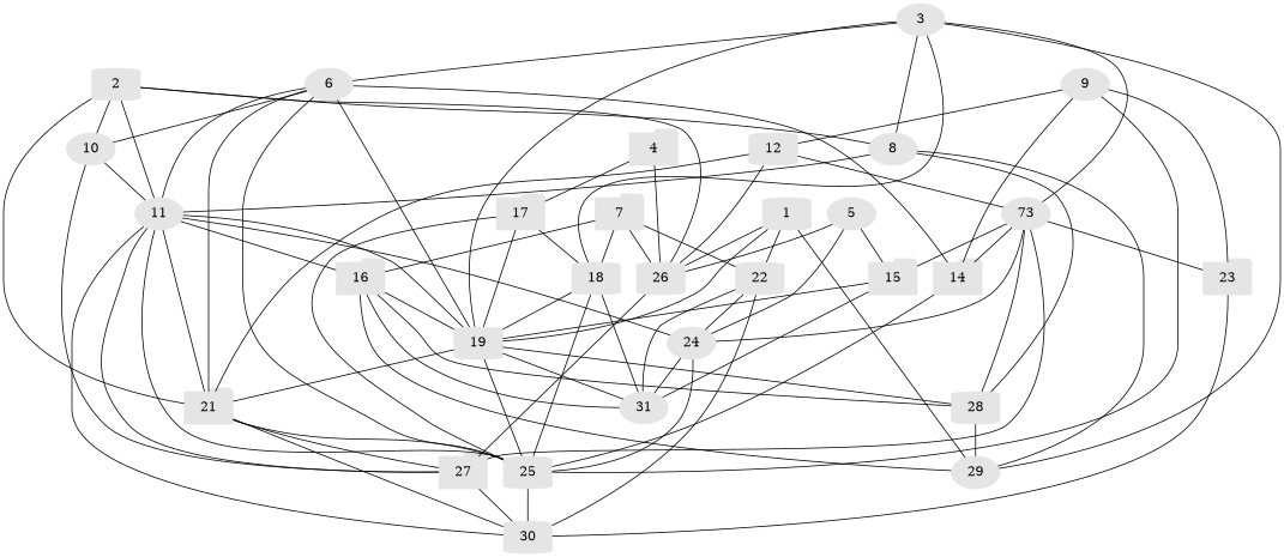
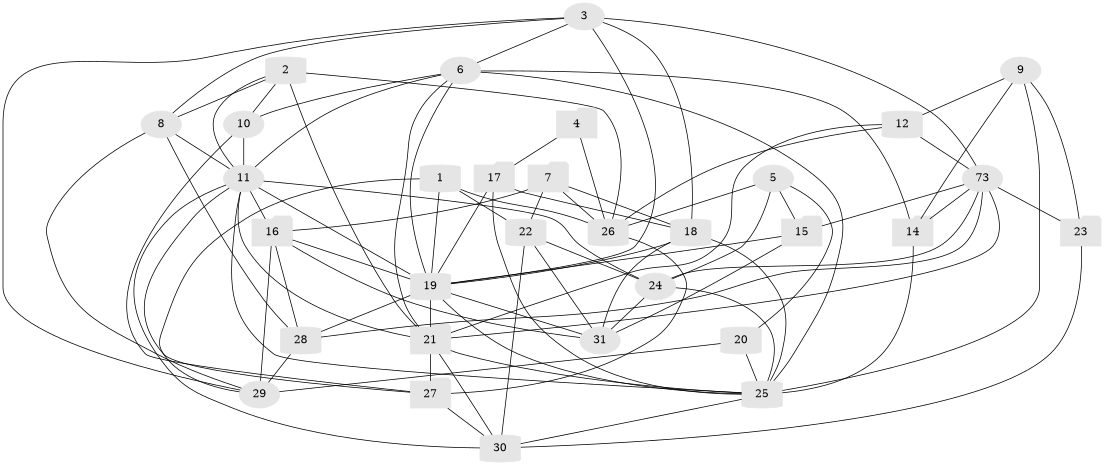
  graph {
    node [color=gray90 shape=cylinder style=filled]
    edge [weight=1.0]
    1
    19
    22
    26
    29 [shape=ellipse]
    21 [shape=folder]
    25
    28
    31 [shape=ellipse]
    24 [shape=ellipse]
    30
    27 [shape=folder]
    2
    8 [shape=ellipse]
    10 [shape=ellipse]
    11 [shape=ellipse]
    16 [shape=folder]
    3 [shape=ellipse]
    6 [shape=ellipse]
    n20 [label=73 shape=ellipse]
    18
    14 [shape=folder]
    15 [shape=folder]
    23 [shape=folder]
    4 [shape=folder]
    17 [shape=folder]
    5 [shape=ellipse]
+   20
    7 [shape=folder]
    9 [shape=ellipse]
    12
    1 -- 19
    1 -- 22
    1 -- 26
    1 -- 29
    19 -- 21 [weight=2.0]
    19 -- 25
    19 -- 28
    19 -- 31
    22 -- 31
    22 -- 24
    22 -- 30 [weight=2.0]
    26 -- 27 [weight=2.0]
    21 -- 25
    21 -- 30
    21 -- 27
    25 -- 30 [weight=2.0]
    28 -- 29 [weight=2.0]
    24 -- 25 [weight=2.0]
    24 -- 31
    27 -- 30
    2 -- 26
    2 -- 21 [weight=2.0]
    2 -- 8
    2 -- 10
    2 -- 11
    8 -- 29
    8 -- 28
    8 -- 11
    10 -- 27
    10 -- 11
    11 -- 19
    11 -- 21
    11 -- 25
    11 -- 24 [weight=2.0]
    11 -- 30
    11 -- 27
    11 -- 16 [weight=2.0]
    16 -- 19
    16 -- 29
    16 -- 28
    16 -- 31
    3 -- 19
    3 -- 29
    3 -- 8
    3 -- 6
    3 -- n20
    3 -- 18
    6 -- 19
    6 -- 21
    6 -- 25
    6 -- 10
    6 -- 11
    6 -- 14 [weight=2.0]
-   n20 -- 27
+   n20 -- 21
    n20 -- 28
    n20 -- 24
    n20 -- 14
    n20 -- 15
    n20 -- 23
    18 -- 19
    18 -- 25 [weight=2.0]
    18 -- 31
    14 -- 25
    15 -- 19
    15 -- 31
    23 -- 30
    4 -- 26 [weight=2.0]
    4 -- 17
    17 -- 19
    17 -- 25
    17 -- 18
    5 -- 26
    5 -- 24 [weight=2.0]
    5 -- 15
+   5 -- 20
+   20 -- 29
+   20 -- 25
    7 -- 22
    7 -- 26
    7 -- 16
    7 -- 18
    9 -- 25
    9 -- 14
    9 -- 23
    9 -- 12
    12 -- 26
    12 -- 21
    12 -- n20
  }
